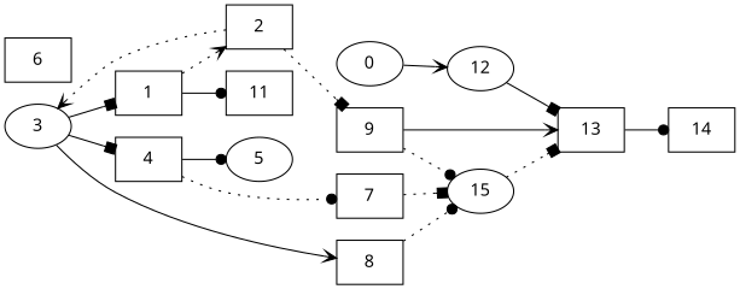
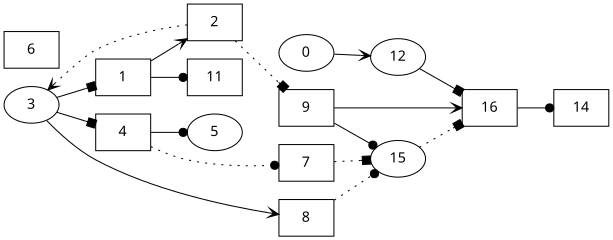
  digraph {
    fontname="Noto Sans"
    rankdir=LR
    node [fontname="Noto Sans" shape=box]
    edge [arrowhead=box fontname="Noto Sans" style=solid]
    0 [shape=ellipse]
    12 [shape=ellipse]
    1
    2
    11
-   13
+   13 [label=16]
    3 [shape=ellipse]
    9
    4
    8
    n11 [label=15 shape=ellipse]
    5 [shape=ellipse]
    7
    6
    14
    0 -> 12 [arrowhead=vee]
    12 -> 13
-   1 -> 2 [arrowhead=vee style=dotted]
+   1 -> 2 [arrowhead=vee]
    1 -> 11 [arrowhead=dot]
    2 -> 3 [arrowhead=vee style=dotted]
    2 -> 9 [style=dotted]
    13 -> 14 [arrowhead=dot]
    3 -> 1
    3 -> 4
    3 -> 8 [arrowhead=vee]
    9 -> 13 [arrowhead=vee]
-   9 -> n11 [arrowhead=dot style=dotted]
+   9 -> n11 [arrowhead=dot]
    4 -> 5 [arrowhead=dot]
    4 -> 7 [arrowhead=dot style=dotted]
    8 -> n11 [arrowhead=dot style=dotted]
    n11 -> 13 [style=dotted]
    7 -> n11 [style=dotted]
  }
